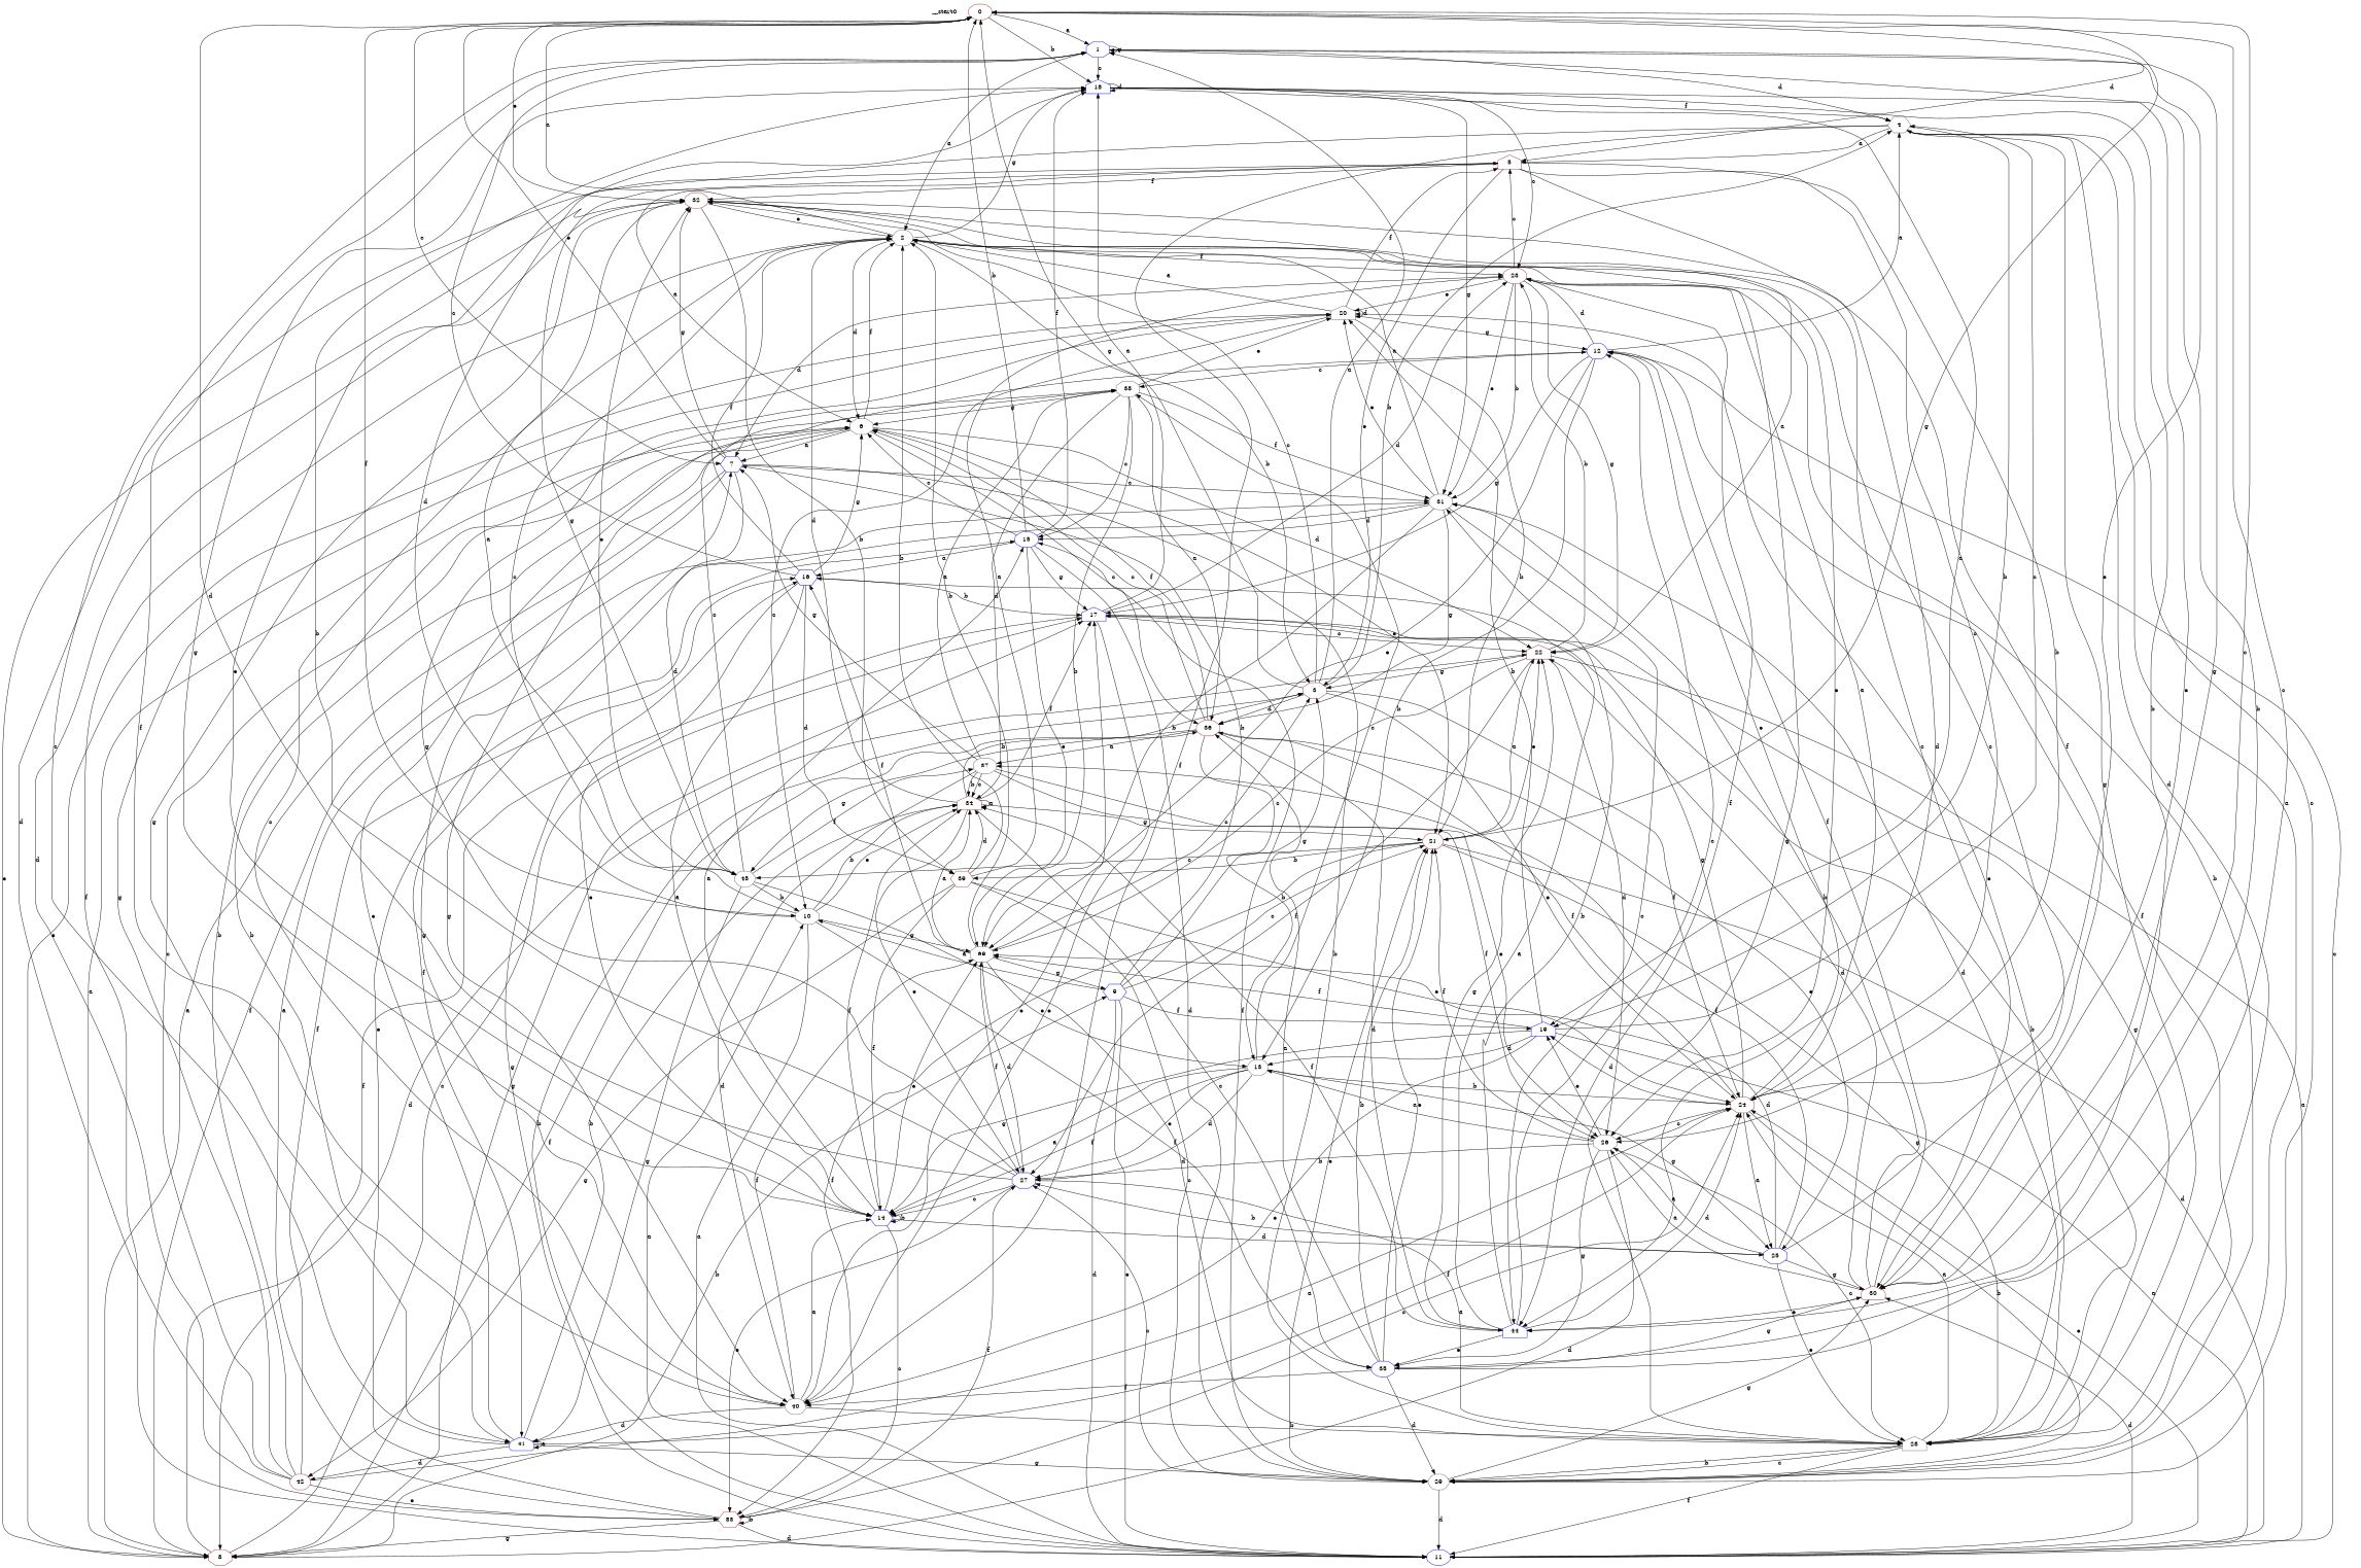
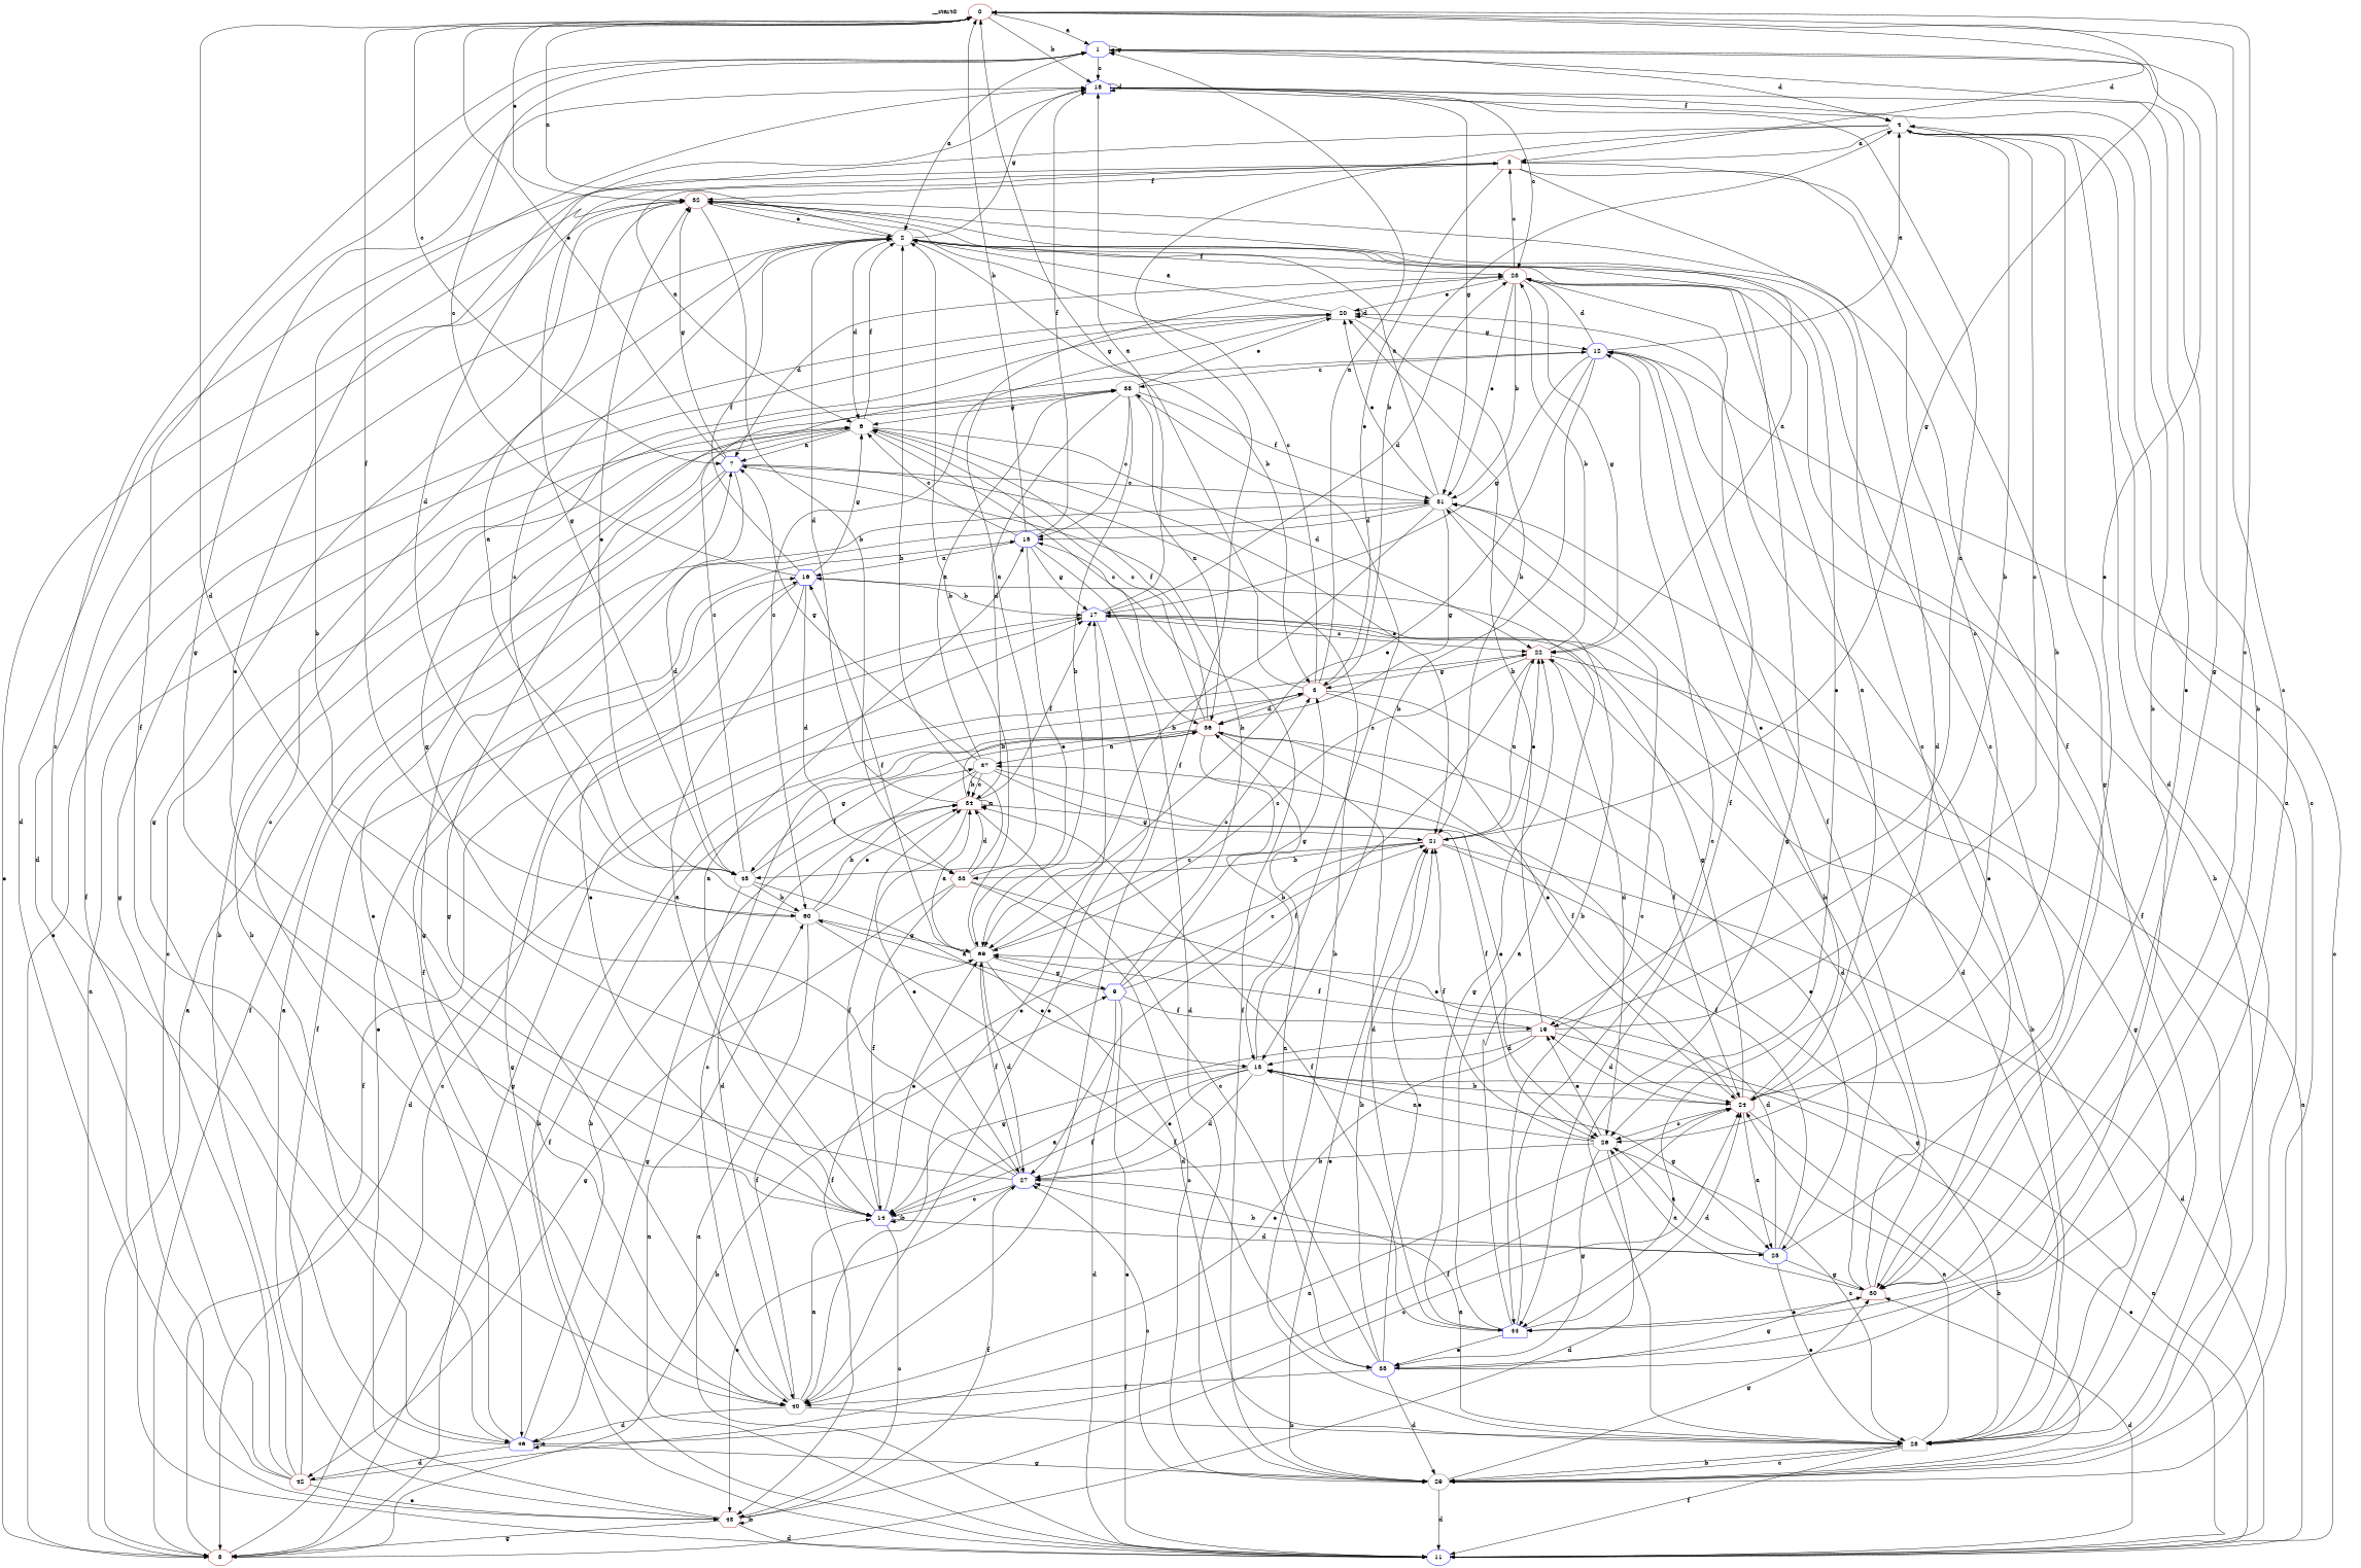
  digraph {
    rankdir=TB
    node [color=blue shape=octagon fillcolor=white style=filled]
    __start0 [shape=none fillcolor="" style=""]
    n2 [color=brown label=0 style="rounded,filled"]
    n3 [label=1]
    n4 [color=brown label=5 shape=house]
    n5 [label=7 shape=hexagon]
-   n6 [color=gray40 label=10]
+   n6 [color=gray40 label=60]
    n7 [label=18 shape=house]
    n8 [color=brown label=21 shape=hexagon style="rounded,filled"]
    n9 [color=brown label=32 style="rounded,filled"]
    n10 [color=gray40 label=2 shape=hexagon style="rounded,filled"]
    n11 [color=gray40 label=4 shape=hexagon]
    n12 [color=brown label=24]
    n13 [label=35 style="rounded,filled"]
    n14 [color=gray40 label=40 shape=hexagon style="rounded,filled"]
    n15 [color=brown label=3]
    n16 [color=gray40 label=6]
    n17 [color=gray40 label=26]
    n18 [label=44 shape=house]
    n19 [color=gray40 label=45 shape=hexagon style="rounded,filled"]
    n20 [color=gray40 label=28 shape=house]
    n21 [color=brown label=8]
    n22 [color=gray40 label=31 style="rounded,filled"]
    n23 [label=11 style="rounded,filled"]
    n24 [color=brown label=34 shape=house]
    n25 [color=gray40 label=69]
    n26 [color=brown label=23 style="rounded,filled"]
-   n27 [label=19 shape=house]
+   n27 [color=brown label=19 shape=house]
    n28 [color=brown label=30 shape=house style="rounded,filled"]
    n29 [color=brown label=22 shape=house]
-   n30 [color=brown label=83 shape=hexagon]
-   n31 [color=brown label=39 shape=hexagon]
-   n32 [label=41 shape=house style="rounded,filled"]
+   n30 [color=brown label=43 shape=hexagon]
+   n31 [color=brown label=33 shape=hexagon]
+   n32 [label=46 shape=house style="rounded,filled"]
    n33 [label=14 shape=hexagon]
    n34 [color=gray40 label=29 shape=hexagon style="rounded,filled"]
    n35 [color=brown label=36 style="rounded,filled"]
    n36 [label=17 shape=house]
    n37 [label=12 shape=hexagon style="rounded,filled"]
    n38 [label=25]
    n39 [color=gray40 label=20 shape=house]
    n40 [color=gray40 label=13 shape=hexagon style="rounded,filled"]
    n41 [label=27]
    n42 [color=gray40 label=37 style="rounded,filled"]
    n43 [label=15 style="rounded,filled"]
    n44 [label=16 shape=hexagon]
    n45 [color=gray40 label=38]
    n46 [color=brown label=42 shape=hexagon style="rounded,filled"]
    n47 [label=9 shape=hexagon]
    n2 -> n3 [label=a]
    n2 -> n4 [label=d]
    n2 -> n5 [label=c]
    n2 -> n6 [label=f]
    n2 -> n7 [label=b]
    n2 -> n8 [label=g]
    n2 -> n9 [label=e]
    n3 -> n3 [label=g]
    n3 -> n7 [label=c]
    n3 -> n10 [label=a]
    n3 -> n11 [label=d]
    n3 -> n12 [label=e]
    n3 -> n13 [label=b]
    n3 -> n14 [label=f]
    n4 -> n9 [label=f]
    n4 -> n12 [label=c]
    n4 -> n15 [label=e]
    n4 -> n16 [label=a]
    n4 -> n17 [label=b]
    n4 -> n18 [label=d]
    n4 -> n19 [label=g]
    n5 -> n2 [label=e]
    n5 -> n9 [label=g]
    n5 -> n19 [label=d]
    n5 -> n20 [label=b]
    n5 -> n21 [label=a]
    n5 -> n21 [label=f]
    n5 -> n22 [label=c]
    n6 -> n7 [label=d]
    n6 -> n10 [label=c]
    n6 -> n13 [label=f]
    n6 -> n23 [label=a]
    n6 -> n24 [label=b]
    n6 -> n24 [label=e]
    n6 -> n25 [label=g]
    n7 -> n7 [label=d]
    n7 -> n11 [label=f]
    n7 -> n18 [label=b]
    n7 -> n22 [label=g]
    n7 -> n26 [label=c]
    n7 -> n27 [label=a]
    n7 -> n28 [label=e]
    n8 -> n19 [label=c]
    n8 -> n20 [label=g]
    n8 -> n23 [label=d]
    n8 -> n29 [label=a]
    n8 -> n29 [label=e]
    n8 -> n30 [label=f]
    n8 -> n31 [label=b]
    n9 -> n10 [label=e]
    n9 -> n28 [label=c]
    n9 -> n28 [label=f]
    n9 -> n29 [label=a]
    n9 -> n30 [label=d]
    n9 -> n31 [label=b]
    n9 -> n32 [label=g]
    n10 -> n2 [label=a]
    n10 -> n7 [label=g]
    n10 -> n14 [label=c]
    n10 -> n15 [label=b]
    n10 -> n16 [label=d]
    n10 -> n17 [label=e]
    n10 -> n26 [label=f]
    n11 -> n4 [label=a]
    n11 -> n14 [label=f]
    n11 -> n20 [label=d]
    n11 -> n20 [label=g]
    n11 -> n27 [label=b]
    n11 -> n33 [label=e]
    n11 -> n34 [label=c]
    n12 -> n17 [label=c]
    n12 -> n27 [label=d]
    n12 -> n34 [label=b]
    n12 -> n35 [label=f]
    n12 -> n36 [label=g]
    n12 -> n37 [label=e]
    n12 -> n38 [label=a]
    n13 -> n2 [label=c]
    n13 -> n8 [label=b]
    n13 -> n8 [label=e]
    n13 -> n14 [label=f]
    n13 -> n28 [label=g]
    n13 -> n34 [label=d]
    n13 -> n35 [label=a]
    n14 -> n5 [label=g]
    n14 -> n20 [label=b]
    n14 -> n25 [label=f]
    n14 -> n32 [label=d]
    n14 -> n33 [label=a]
+   n14 -> n35 [label=c]
    n14 -> n36 [label=e]
    n15 -> n2 [label=g]
    n15 -> n3 [label=a]
    n15 -> n9 [label=c]
    n15 -> n11 [label=b]
    n15 -> n12 [label=e]
    n15 -> n12 [label=f]
    n15 -> n35 [label=d]
    n16 -> n5 [label=a]
    n16 -> n8 [label=e]
    n16 -> n10 [label=f]
    n16 -> n14 [label=g]
    n16 -> n29 [label=d]
    n16 -> n32 [label=b]
    n16 -> n35 [label=c]
    n17 -> n8 [label=f]
    n17 -> n13 [label=g]
    n17 -> n20 [label=c]
    n17 -> n21 [label=d]
    n17 -> n27 [label=e]
    n17 -> n40 [label=a]
    n17 -> n41 [label=b]
    n18 -> n12 [label=d]
    n18 -> n13 [label=e]
    n18 -> n22 [label=b]
    n18 -> n24 [label=f]
    n18 -> n29 [label=g]
    n18 -> n37 [label=c]
    n18 -> n44 [label=a]
    n19 -> n6 [label=b]
    n19 -> n9 [label=a]
    n19 -> n9 [label=e]
    n19 -> n20 [label=d]
    n19 -> n32 [label=g]
    n19 -> n37 [label=c]
    n19 -> n42 [label=f]
    n20 -> n10 [label=g]
    n20 -> n12 [label=a]
    n20 -> n22 [label=d]
    n20 -> n23 [label=f]
    n20 -> n34 [label=b]
    n20 -> n34 [label=c]
    n20 -> n39 [label=e]
    n21 -> n9 [label=e]
    n21 -> n16 [label=a]
    n21 -> n29 [label=d]
    n21 -> n35 [label=f]
    n21 -> n36 [label=c]
    n21 -> n36 [label=g]
    n21 -> n47 [label=b]
    n22 -> n9 [label=a]
    n22 -> n18 [label=c]
    n22 -> n25 [label=b]
    n22 -> n32 [label=f]
    n22 -> n35 [label=g]
    n22 -> n39 [label=e]
    n22 -> n43 [label=d]
    n23 -> n6 [label=a]
    n23 -> n10 [label=f]
-   n23 -> n12 [label=e]
+   n23 -> n40 [label=e]
    n23 -> n15 [label=b]
    n23 -> n28 [label=d]
    n23 -> n37 [label=c]
    n23 -> n44 [label=g]
    n24 -> n8 [label=g]
    n24 -> n10 [label=d]
    n24 -> n13 [label=c]
    n24 -> n15 [label=b]
    n24 -> n24 [label=a]
    n24 -> n36 [label=f]
    n24 -> n41 [label=e]
    n25 -> n10 [label=b]
    n25 -> n15 [label=c]
    n25 -> n24 [label=a]
    n25 -> n40 [label=e]
    n25 -> n41 [label=d]
    n25 -> n44 [label=f]
    n25 -> n47 [label=g]
    n26 -> n4 [label=c]
    n26 -> n5 [label=d]
    n26 -> n12 [label=a]
    n26 -> n18 [label=f]
    n26 -> n22 [label=b]
    n26 -> n22 [label=e]
    n26 -> n29 [label=g]
    n26 -> n39 [label=e]
    n27 -> n11 [label=c]
    n27 -> n14 [label=e]
    n27 -> n23 [label=a]
    n27 -> n25 [label=f]
    n27 -> n33 [label=g]
    n27 -> n39 [label=b]
    n27 -> n40 [label=d]
    n28 -> n2 [label=c]
    n28 -> n3 [label=g]
    n28 -> n17 [label=a]
    n28 -> n18 [label=e]
    n28 -> n22 [label=b]
    n28 -> n29 [label=d]
    n28 -> n37 [label=f]
    n29 -> n15 [label=g]
    n29 -> n17 [label=d]
    n29 -> n23 [label=a]
    n29 -> n25 [label=c]
    n29 -> n26 [label=b]
    n29 -> n41 [label=f]
    n30 -> n12 [label=c]
    n30 -> n21 [label=g]
    n30 -> n22 [label=a]
    n30 -> n23 [label=d]
    n30 -> n30 [label=b]
    n30 -> n41 [label=f]
    n30 -> n43 [label=e]
    n31 -> n10 [label=b]
    n31 -> n12 [label=e]
    n31 -> n24 [label=d]
    n31 -> n26 [label=a]
    n31 -> n33 [label=f]
    n31 -> n34 [label=c]
    n31 -> n46 [label=g]
    n32 -> n3 [label=c]
    n32 -> n12 [label=f]
    n32 -> n24 [label=b]
    n32 -> n32 [label=a]
    n32 -> n34 [label=g]
    n32 -> n45 [label=e]
    n32 -> n46 [label=d]
    n33 -> n7 [label=g]
    n33 -> n24 [label=f]
    n33 -> n25 [label=e]
    n33 -> n30 [label=c]
    n33 -> n33 [label=b]
    n33 -> n38 [label=d]
    n33 -> n43 [label=a]
    n34 -> n8 [label=e]
    n34 -> n11 [label=a]
    n34 -> n23 [label=d]
    n34 -> n26 [label=b]
    n34 -> n28 [label=g]
    n34 -> n41 [label=c]
    n34 -> n43 [label=f]
    n35 -> n16 [label=c]
    n35 -> n16 [label=f]
    n35 -> n18 [label=d]
    n35 -> n19 [label=g]
    n35 -> n38 [label=e]
    n35 -> n40 [label=b]
    n35 -> n42 [label=a]
    n36 -> n7 [label=a]
    n36 -> n14 [label=e]
    n36 -> n20 [label=b]
    n36 -> n20 [label=g]
    n36 -> n21 [label=f]
    n36 -> n26 [label=d]
    n36 -> n29 [label=c]
    n37 -> n11 [label=a]
    n37 -> n25 [label=e]
    n37 -> n26 [label=d]
    n37 -> n34 [label=f]
    n37 -> n36 [label=g]
    n37 -> n40 [label=b]
    n37 -> n45 [label=c]
    n38 -> n10 [label=c]
    n38 -> n17 [label=a]
    n38 -> n20 [label=e]
    n38 -> n25 [label=d]
    n38 -> n28 [label=g]
    n38 -> n41 [label=b]
    n38 -> n42 [label=f]
-   n39 -> n4 [label=f]
    n39 -> n6 [label=c]
    n39 -> n8 [label=b]
    n39 -> n10 [label=a]
    n39 -> n21 [label=e]
    n39 -> n37 [label=g]
    n39 -> n39 [label=d]
    n40 -> n12 [label=b]
    n40 -> n33 [label=a]
    n40 -> n33 [label=f]
    n40 -> n38 [label=g]
    n40 -> n41 [label=d]
    n40 -> n41 [label=e]
    n40 -> n45 [label=c]
    n41 -> n2 [label=d]
    n41 -> n7 [label=b]
    n41 -> n20 [label=a]
    n41 -> n25 [label=f]
    n41 -> n30 [label=e]
    n41 -> n33 [label=c]
    n41 -> n39 [label=g]
    n42 -> n5 [label=g]
    n42 -> n14 [label=d]
    n42 -> n17 [label=e]
    n42 -> n17 [label=f]
    n42 -> n24 [label=b]
    n42 -> n24 [label=c]
    n42 -> n45 [label=a]
    n43 -> n2 [label=b]
    n43 -> n7 [label=f]
    n43 -> n16 [label=c]
    n43 -> n25 [label=e]
    n43 -> n34 [label=d]
    n43 -> n36 [label=g]
    n43 -> n44 [label=a]
    n44 -> n3 [label=c]
    n44 -> n10 [label=f]
    n44 -> n16 [label=g]
    n44 -> n31 [label=d]
    n44 -> n33 [label=a]
    n44 -> n33 [label=e]
    n44 -> n36 [label=b]
    n45 -> n16 [label=g]
    n45 -> n22 [label=f]
    n45 -> n24 [label=d]
    n45 -> n25 [label=b]
    n45 -> n35 [label=a]
    n45 -> n39 [label=e]
    n45 -> n43 [label=c]
    n46 -> n4 [label=d]
    n46 -> n12 [label=a]
    n46 -> n16 [label=c]
    n46 -> n30 [label=e]
    n46 -> n39 [label=g]
    n46 -> n44 [label=f]
    n46 -> n45 [label=b]
    n47 -> n5 [label=b]
    n47 -> n6 [label=a]
    n47 -> n8 [label=c]
    n47 -> n15 [label=g]
    n47 -> n23 [label=d]
    n47 -> n23 [label=e]
    n47 -> n27 [label=f]
  }
